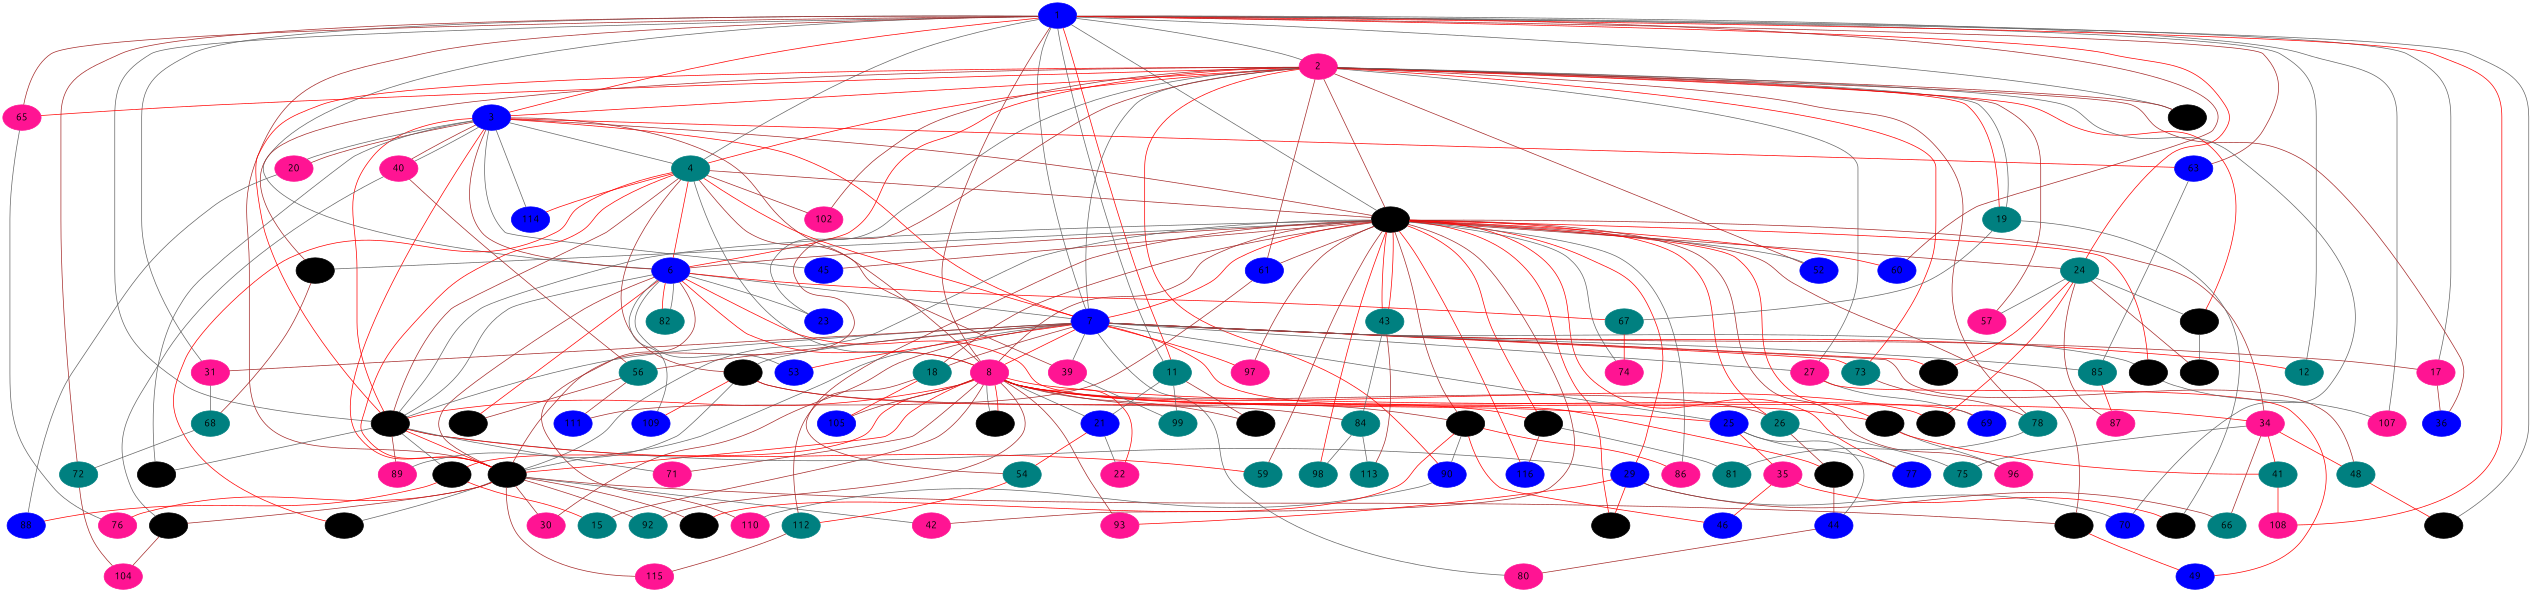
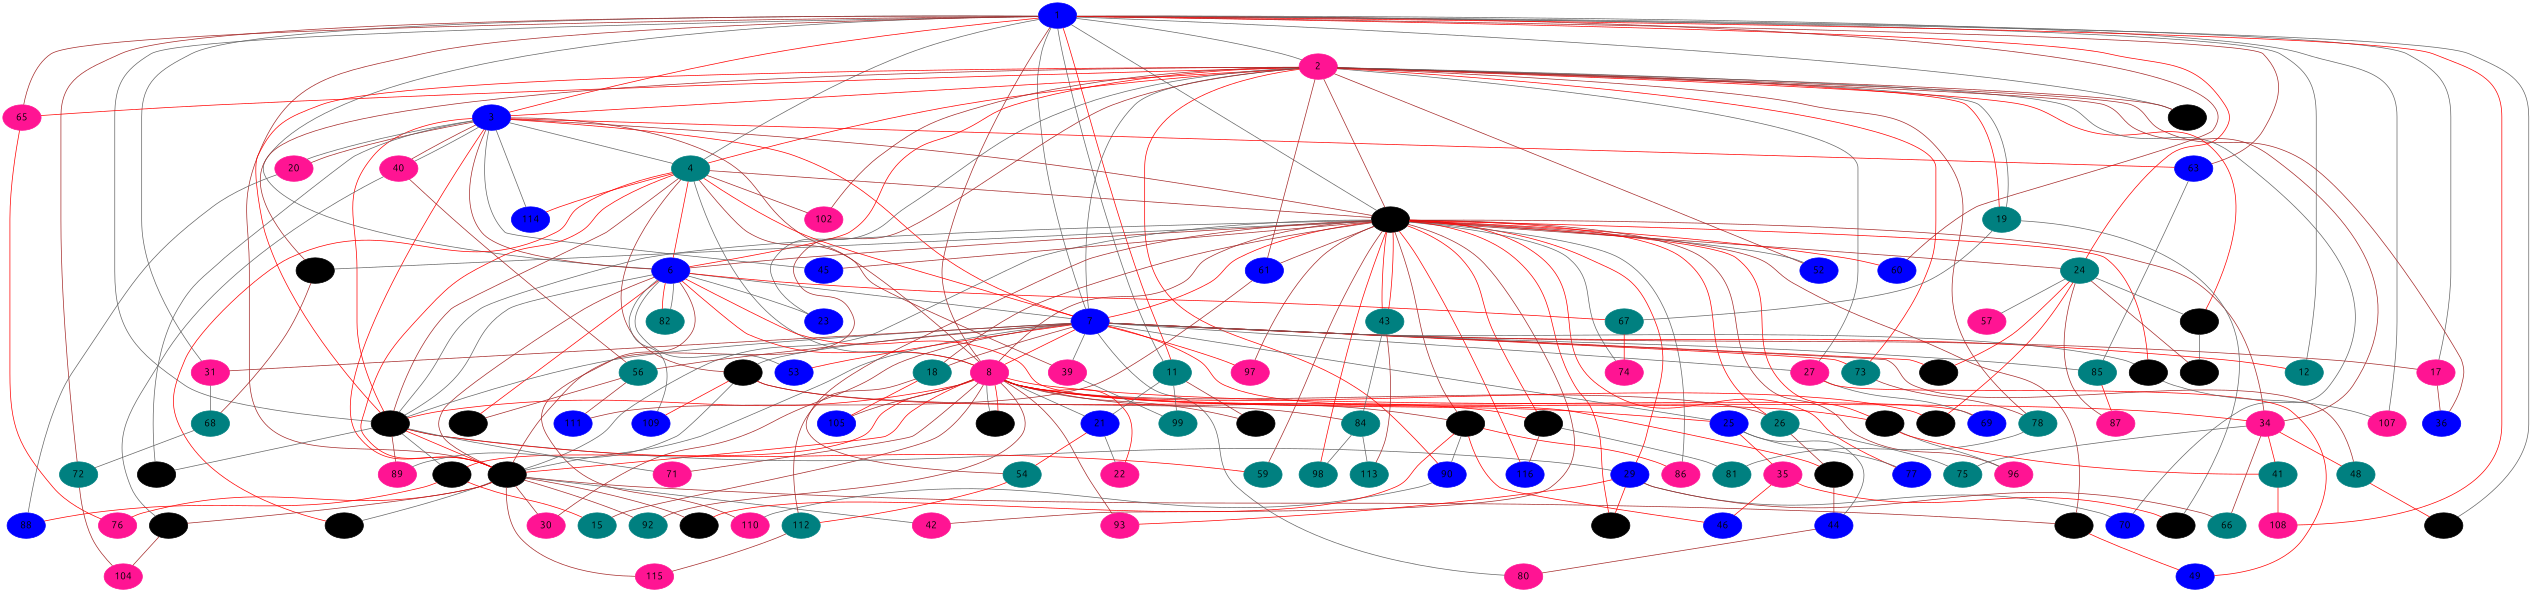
  graph {
    fontname=Ubuntu
    node [color=deeppink fontname=Ubuntu style=filled]
    edge [color=red fontname=Ubuntu]
    1 [color=blue]
    2
    3 [color=blue]
    4 [color=teal]
    5 [color=black]
    6 [color=blue]
    7 [color=blue]
    8
    9 [color=black]
    10 [color=black]
    11 [color=teal]
    12 [color=teal]
    17
    24 [color=teal]
    31
    60 [color=blue]
    63 [color=blue]
    65
    72 [color=teal]
    94 [color=black]
    95 [color=black]
    107
    108
    19 [color=teal]
    23 [color=blue]
    27
    36 [color=blue]
    52 [color=blue]
    57
    58 [color=black]
    61 [color=blue]
    64 [color=black]
    70 [color=blue]
    73 [color=teal]
    78 [color=teal]
    90 [color=blue]
    102
    20
    40
    45 [color=blue]
    101 [color=black]
    114 [color=blue]
    33 [color=black]
    39
    47 [color=black]
    14 [color=black]
    16 [color=black]
    18 [color=teal]
    26 [color=teal]
    29 [color=blue]
    32 [color=black]
    34
    42
    43 [color=teal]
    54 [color=teal]
    55 [color=black]
    59 [color=teal]
    74
    77 [color=blue]
    86
    96
    97
    98 [color=teal]
    100 [color=black]
    103 [color=black]
    116 [color=blue]
    53 [color=blue]
    67 [color=teal]
    69 [color=blue]
    82 [color=teal]
    106 [color=black]
    109 [color=blue]
    110
    25 [color=blue]
    28 [color=black]
    30
    37 [color=black]
    48 [color=teal]
    56 [color=teal]
    80
    85 [color=teal]
    13 [color=black]
    15 [color=teal]
    21 [color=blue]
    22
    50 [color=black]
    51 [color=black]
    71
    79 [color=black]
    92 [color=teal]
    93
    105 [color=blue]
    89
    38 [color=black]
    76
    91 [color=black]
    115
    99 [color=teal]
    83 [color=black]
    87
    68 [color=teal]
    104
    62 [color=black]
    49 [color=blue]
    46 [color=blue]
    35
    111 [color=blue]
    81 [color=teal]
    88 [color=blue]
    84 [color=teal]
    41 [color=teal]
    112 [color=teal]
    75 [color=teal]
    66 [color=teal]
    113 [color=teal]
    44 [color=blue]
    1 -- 2 [color=gray40]
    1 -- 3
    1 -- 4 [color=gray40]
    1 -- 5 [color=gray40]
    1 -- 6 [color=gray40]
    1 -- 7 [color=gray40]
    1 -- 8 [color=brown]
    1 -- 9 [color=gray40]
    1 -- 10 [color=brown]
    1 -- 11 [color=gray40]
    1 -- 11
    1 -- 12 [color=gray40]
    1 -- 17 [color=gray40]
    1 -- 24
    1 -- 31 [color=gray40]
    1 -- 60 [color=brown]
    1 -- 63 [color=brown]
    1 -- 65 [color=brown]
    1 -- 72 [color=brown]
    1 -- 94 [color=gray40]
    1 -- 95 [color=gray40]
    1 -- 107 [color=gray40]
    1 -- 108
    2 -- 3
    2 -- 4
    2 -- 5 [color=brown]
    2 -- 6
    2 -- 7 [color=gray40]
    2 -- 9
    2 -- 10 [color=brown]
    2 -- 65
    2 -- 94 [color=brown]
    2 -- 19
    2 -- 19 [color=gray40]
    2 -- 23 [color=gray40]
    2 -- 27 [color=gray40]
    2 -- 36 [color=brown]
    2 -- 52 [color=brown]
-   2 -- 57 [color=brown]
+   2 -- 34 [color=brown]
    2 -- 58 [color=brown]
    2 -- 61 [color=brown]
    2 -- 64
    2 -- 70 [color=gray40]
    2 -- 73
    2 -- 78 [color=brown]
    2 -- 90
    2 -- 102 [color=brown]
    3 -- 4 [color=gray40]
    3 -- 5 [color=brown]
    3 -- 6 [color=brown]
    3 -- 7
    3 -- 8 [color=brown]
    3 -- 9
    3 -- 10
    3 -- 63
    3 -- 20 [color=gray40]
    3 -- 20 [color=brown]
    3 -- 40 [color=brown]
    3 -- 40 [color=gray40]
    3 -- 45 [color=gray40]
    3 -- 101 [color=gray40]
    3 -- 114 [color=gray40]
    4 -- 5 [color=brown]
    4 -- 6
    4 -- 7
    4 -- 8 [color=gray40]
    4 -- 9 [color=brown]
    4 -- 10
    4 -- 102 [color=brown]
    4 -- 114
    4 -- 33
    4 -- 39 [color=brown]
    4 -- 47 [color=brown]
    5 -- 6 [color=brown]
    5 -- 7
    5 -- 8 [color=brown]
    5 -- 9 [color=gray40]
    5 -- 10 [color=gray40]
    5 -- 24 [color=brown]
    5 -- 60
    5 -- 52 [color=gray40]
    5 -- 58 [color=gray40]
    5 -- 61 [color=brown]
    5 -- 45 [color=brown]
    5 -- 14
    5 -- 16 [color=brown]
    5 -- 18 [color=brown]
    5 -- 26
    5 -- 29
    5 -- 32 [color=brown]
    5 -- 34 [color=brown]
    5 -- 42 [color=brown]
    5 -- 43
    5 -- 43
    5 -- 54 [color=brown]
    5 -- 55
    5 -- 59 [color=brown]
    5 -- 74 [color=gray40]
    5 -- 77
    5 -- 86 [color=gray40]
    5 -- 96 [color=brown]
    5 -- 97 [color=brown]
    5 -- 98
    5 -- 100
    5 -- 103
    5 -- 116
    6 -- 7 [color=gray40]
    6 -- 8
    6 -- 9 [color=gray40]
    6 -- 10 [color=brown]
    6 -- 23 [color=gray40]
    6 -- 53 [color=gray40]
    6 -- 67
    6 -- 69
    6 -- 82
    6 -- 82 [color=gray40]
    6 -- 106
    6 -- 109 [color=gray40]
    6 -- 110 [color=brown]
    7 -- 8
    7 -- 9 [color=gray40]
    7 -- 10 [color=gray40]
    7 -- 12
    7 -- 17 [color=brown]
    7 -- 31 [color=brown]
    7 -- 27 [color=gray40]
    7 -- 73
    7 -- 39 [color=gray40]
    7 -- 47 [color=gray40]
    7 -- 18 [color=brown]
    7 -- 97
    7 -- 103 [color=gray40]
    7 -- 53
    7 -- 25 [color=gray40]
    7 -- 28
    7 -- 30 [color=brown]
    7 -- 37
    7 -- 48 [color=brown]
    7 -- 56 [color=brown]
    7 -- 80 [color=gray40]
    7 -- 85 [color=gray40]
    8 -- 9
    8 -- 10
    8 -- 14
    8 -- 16 [color=brown]
    8 -- 26 [color=brown]
    8 -- 34
    8 -- 25
    8 -- 13
    8 -- 15 [color=brown]
    8 -- 21 [color=gray40]
    8 -- 22
    8 -- 50 [color=brown]
    8 -- 51 [color=gray40]
    8 -- 51
    8 -- 71 [color=brown]
    8 -- 79
    8 -- 92 [color=brown]
    8 -- 93 [color=brown]
    8 -- 105 [color=brown]
    9 -- 10
    9 -- 101 [color=gray40]
    9 -- 29 [color=gray40]
    9 -- 59
    9 -- 13 [color=gray40]
    9 -- 71 [color=gray40]
    9 -- 89 [color=brown]
    10 -- 33 [color=gray40]
    10 -- 32 [color=brown]
    10 -- 42 [color=gray40]
    10 -- 30 [color=brown]
    10 -- 92 [color=brown]
    10 -- 38 [color=brown]
    10 -- 76
    10 -- 91 [color=brown]
    10 -- 115 [color=brown]
    11 -- 21 [color=gray40]
    11 -- 50 [color=brown]
    11 -- 99 [color=gray40]
    17 -- 36 [color=brown]
    24 -- 57 [color=gray40]
    24 -- 64 [color=gray40]
    24 -- 37
    24 -- 79
    24 -- 83 [color=brown]
    24 -- 87 [color=brown]
    31 -- 68 [color=gray40]
    63 -- 85 [color=gray40]
-   65 -- 76 [color=gray40]
+   65 -- 76
    72 -- 104 [color=brown]
    19 -- 67 [color=gray40]
    19 -- 62 [color=gray40]
    27 -- 69 [color=gray40]
    27 -- 49
    58 -- 68 [color=brown]
    61 -- 111 [color=brown]
    64 -- 83 [color=gray40]
    73 -- 78 [color=brown]
    78 -- 81 [color=gray40]
    90 -- 110 [color=gray40]
    20 -- 88 [color=gray40]
    40 -- 56 [color=brown]
    40 -- 91 [color=gray40]
    39 -- 99 [color=gray40]
    47 -- 55
    47 -- 109
    47 -- 89 [color=gray40]
    47 -- 84 [color=brown]
    14 -- 96 [color=gray40]
    14 -- 41
    16 -- 90 [color=gray40]
    16 -- 86
    16 -- 38
    16 -- 46
    18 -- 105
    18 -- 112 [color=brown]
    26 -- 28 [color=brown]
    26 -- 75 [color=gray40]
    29 -- 70 [color=gray40]
    29 -- 100
    29 -- 93
    29 -- 66 [color=brown]
    32 -- 49
    34 -- 48
    34 -- 41
    34 -- 75 [color=gray40]
    34 -- 66 [color=brown]
    43 -- 84 [color=gray40]
    43 -- 113 [color=brown]
    54 -- 112
    55 -- 116 [color=brown]
    55 -- 81 [color=gray40]
    103 -- 107 [color=gray40]
    67 -- 74
    25 -- 77 [color=gray40]
    25 -- 35
    25 -- 44 [color=gray40]
    28 -- 44 [color=brown]
    48 -- 95
    56 -- 106 [color=brown]
    56 -- 111 [color=brown]
    85 -- 87
    13 -- 15
    13 -- 88
    21 -- 54
    21 -- 22 [color=gray40]
    91 -- 104 [color=brown]
    68 -- 72 [color=gray40]
    35 -- 62
    35 -- 46
    84 -- 98 [color=gray40]
    84 -- 113 [color=gray40]
    41 -- 108
    112 -- 115 [color=brown]
    44 -- 80 [color=brown]
  }
